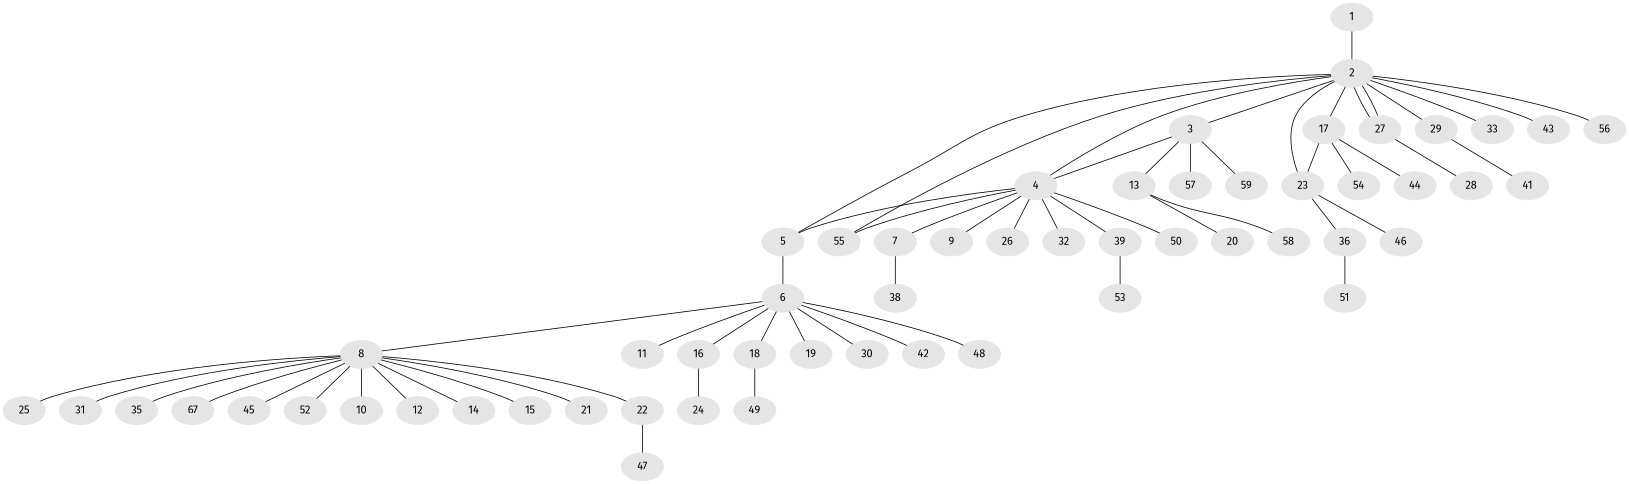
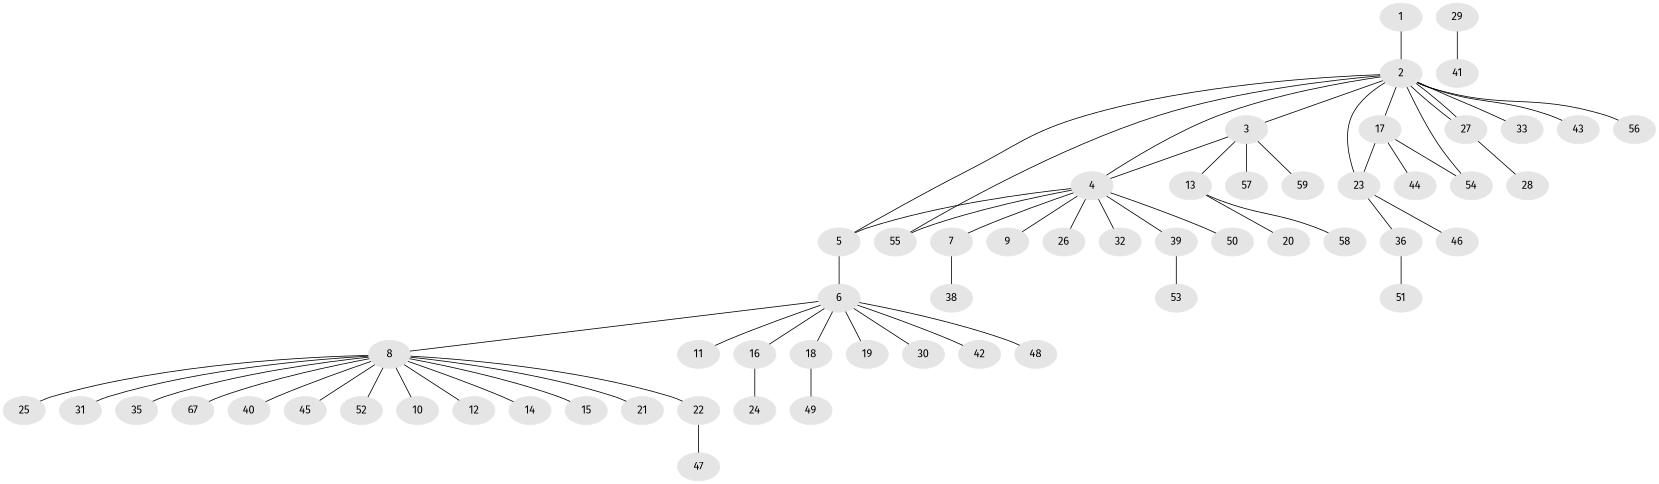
  graph {
    fontname="Fira Sans"
    node [color=gray90 fontname="Fira Sans" style=filled]
    edge [fontname="Fira Sans"]
    1
    2
    3
    4
    5
    17
    23
    27
    29
    33
    43
    55
    56
    13
    57
    59
    7
    9
    26
    32
    39
    50
    6
    44
    54
    36
    46
    28
    41
    20
    58
    38
    53
    8
    11
    16
    18
    19
    30
    42
    48
    10
    12
    14
    15
    21
    22
    25
    31
    35
    n51 [label=67]
+   40
    45
    52
    24
    49
    47
    51
    1 -- 2
    2 -- 3
    2 -- 4
    2 -- 5
    2 -- 17
    2 -- 23
    2 -- 27
    2 -- 27
-   2 -- 29
+   2 -- 54
    2 -- 33
    2 -- 43
    2 -- 55
    2 -- 56
    3 -- 4
    3 -- 13
    3 -- 57
    3 -- 59
    4 -- 5
    4 -- 55
    4 -- 7
    4 -- 9
    4 -- 26
    4 -- 32
    4 -- 39
    4 -- 50
    5 -- 6
    17 -- 23
    17 -- 44
    17 -- 54
    23 -- 36
    23 -- 46
    27 -- 28
    29 -- 41
    13 -- 20
    13 -- 58
    7 -- 38
    39 -- 53
    6 -- 8
    6 -- 11
    6 -- 16
    6 -- 18
    6 -- 19
    6 -- 30
    6 -- 42
    6 -- 48
    36 -- 51
    8 -- 10
    8 -- 12
    8 -- 14
    8 -- 15
    8 -- 21
    8 -- 22
    8 -- 25
    8 -- 31
    8 -- 35
    8 -- n51
+   8 -- 40
    8 -- 45
    8 -- 52
    16 -- 24
    18 -- 49
    22 -- 47
  }
